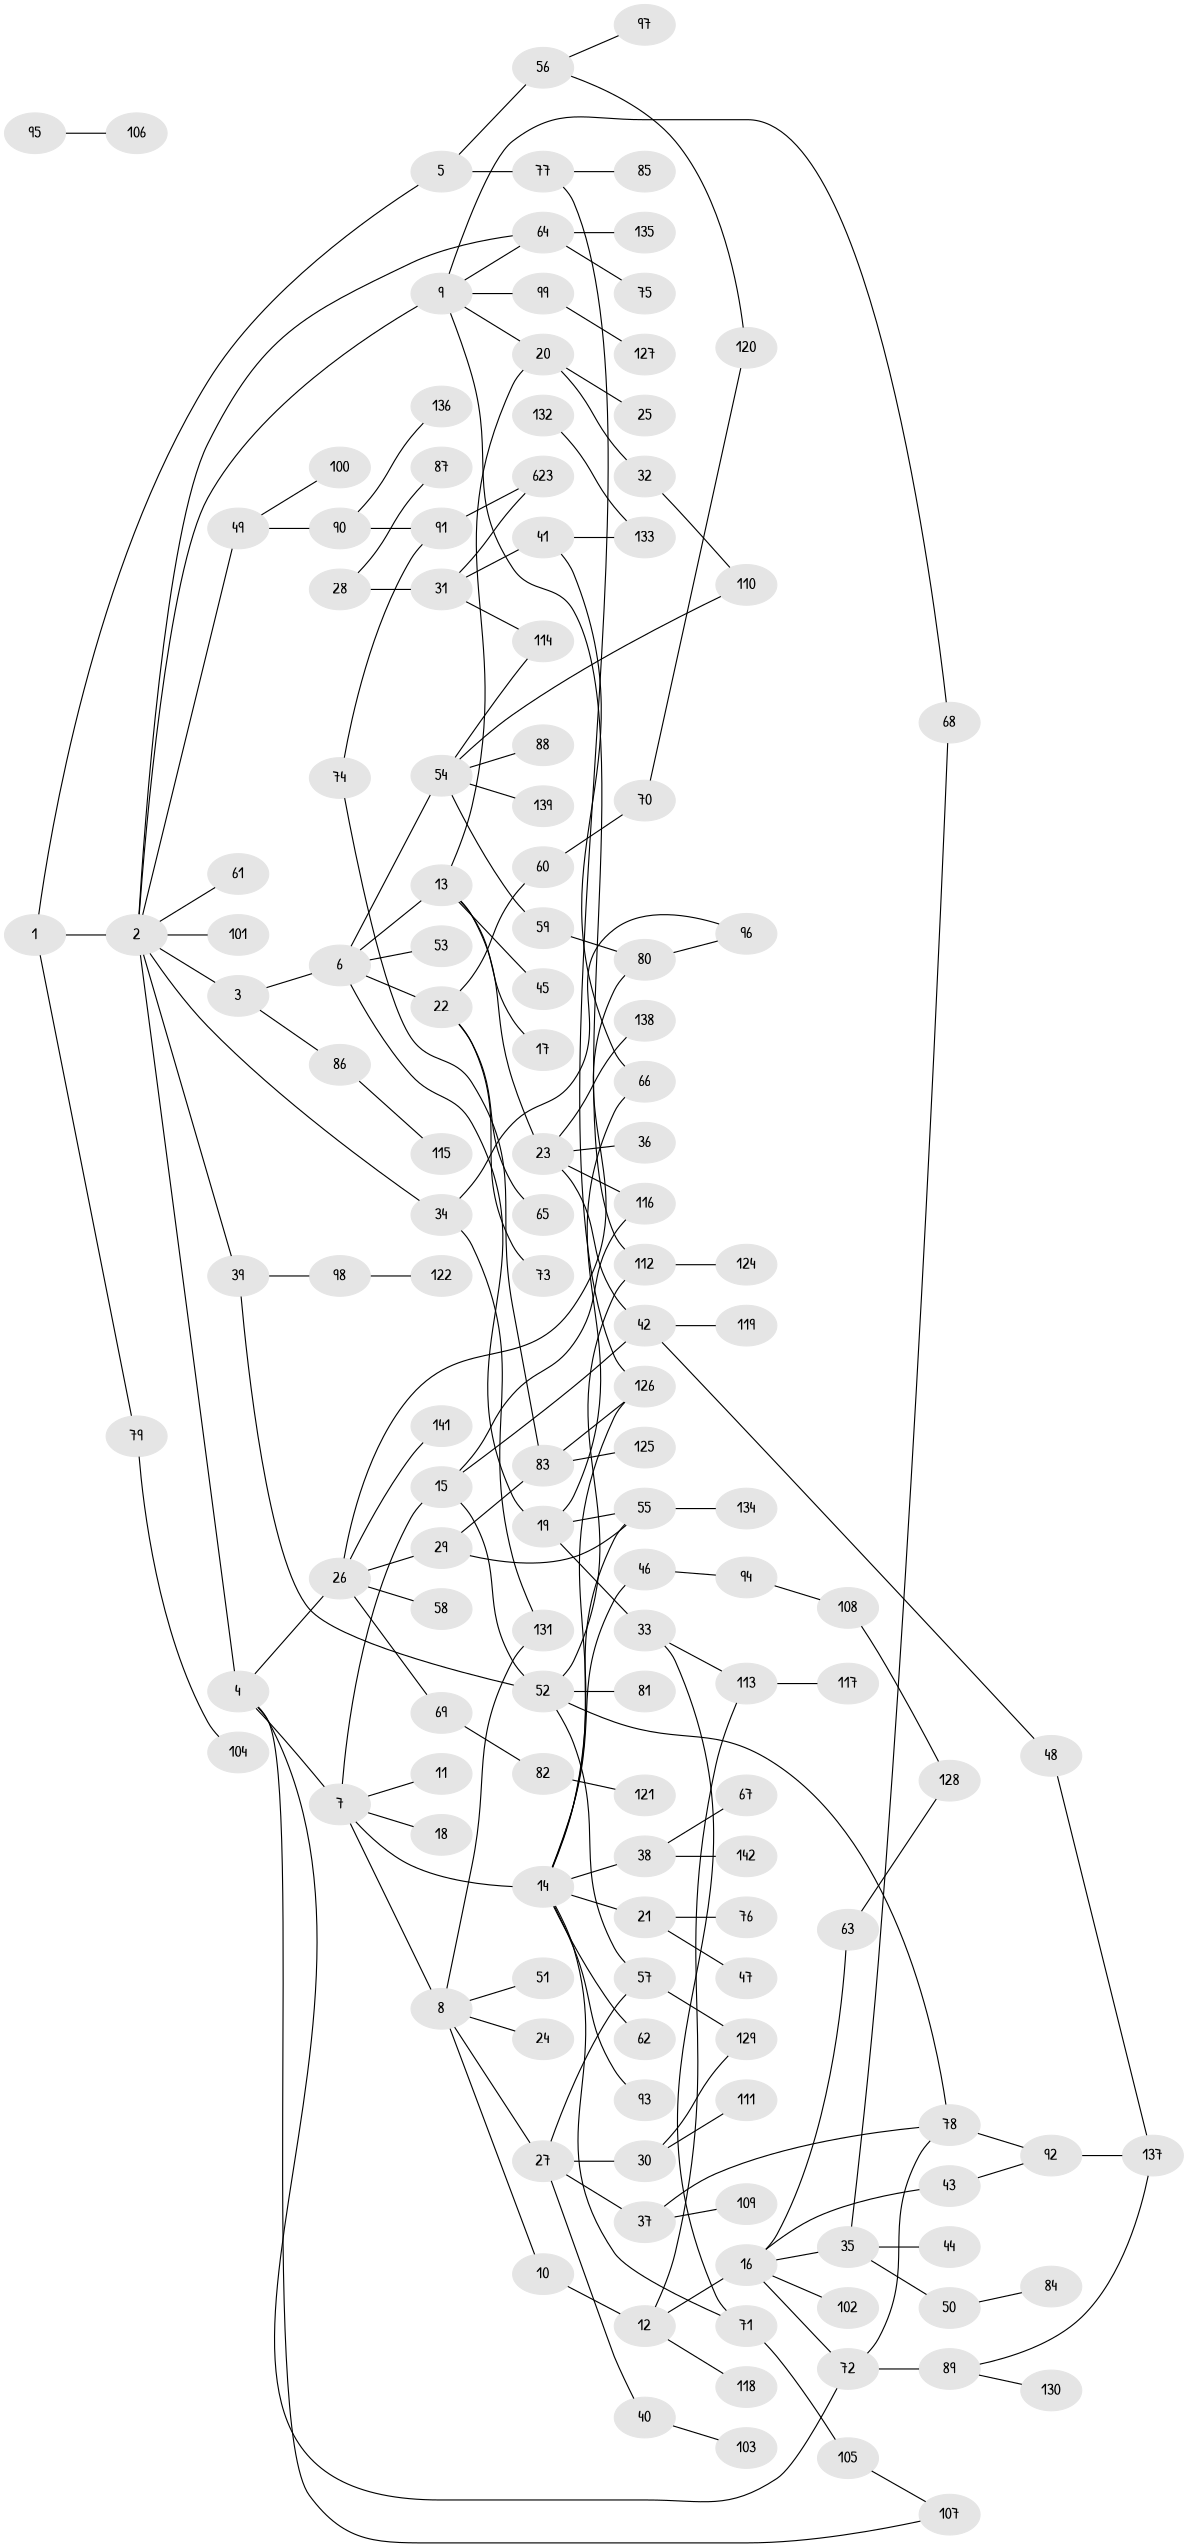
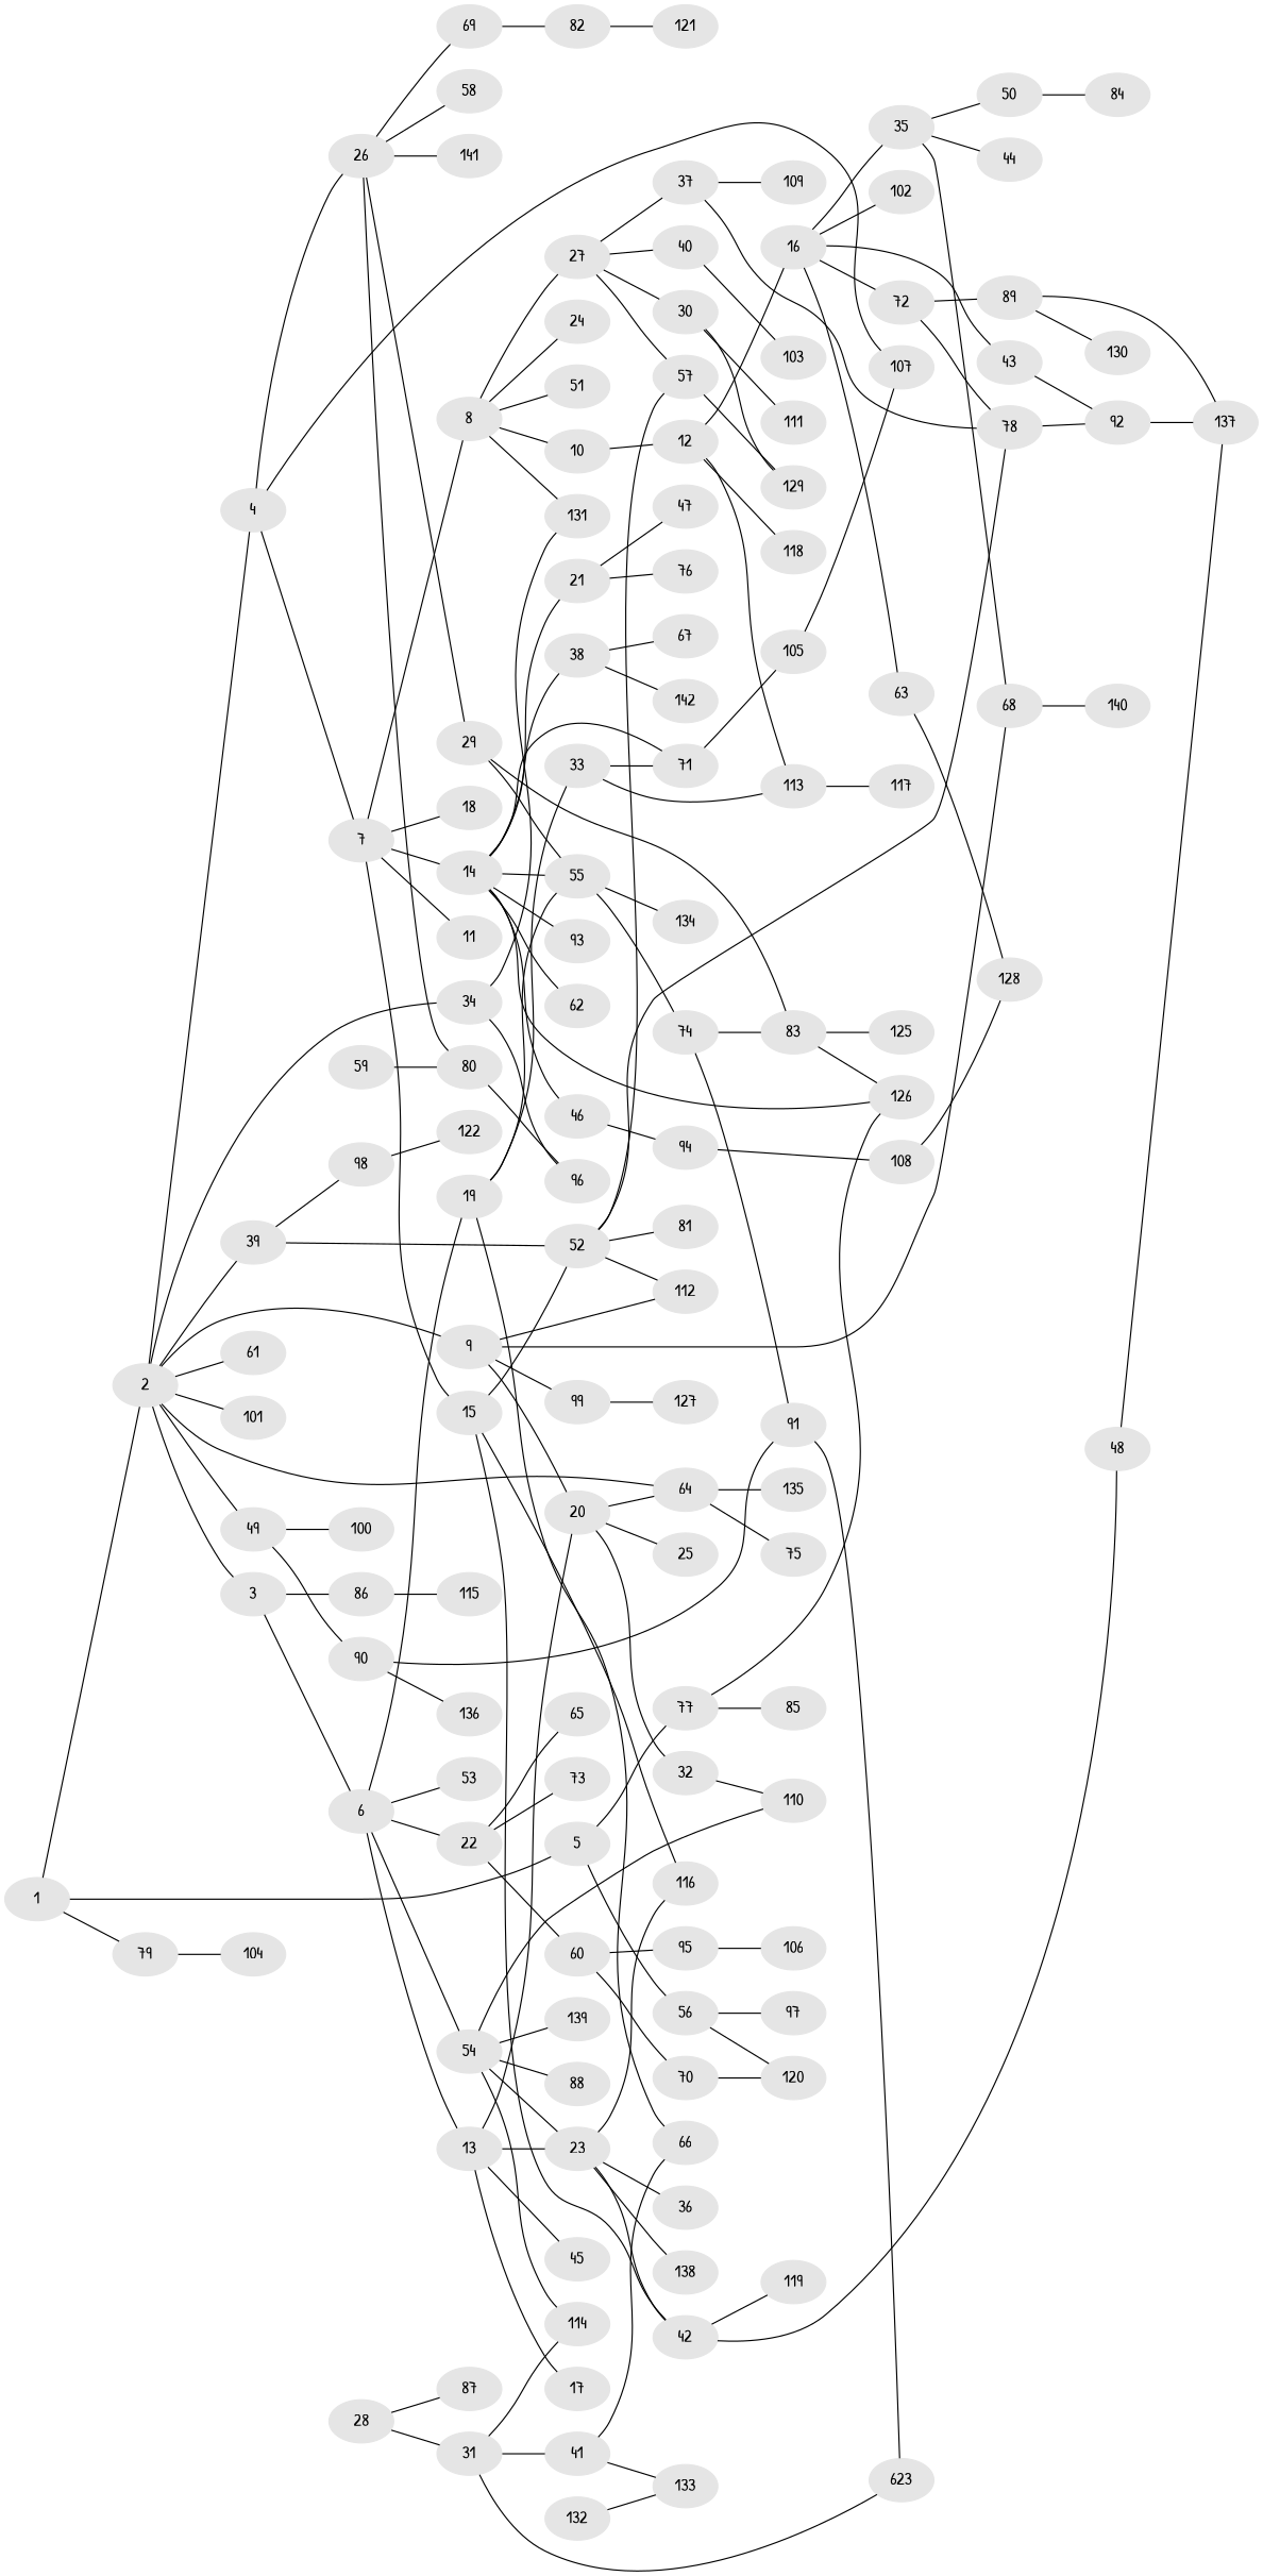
  graph {
    fontname="Patrick Hand"
    rankdir=LR
    node [color=gray90 fontname="Patrick Hand" style=filled]
    edge [fontname="Patrick Hand"]
    1
    2
    5
    79
    3
    4
    9
    34
    39
    49
    61
    64
    101
    56
    77
    104
    6
    86
    7
    26
    72
    107
    20
    68
    99
    112
    131
    96
    52
    98
    90
    100
    75
    135
    13
    19
    22
    53
    54
    115
    8
    11
    14
    15
    18
    29
    58
    69
    80
    141
    78
    89
    97
    120
    126
    85
    17
    23
    45
    55
    33
    66
    60
    65
    73
    114
    110
    59
    88
    139
    10
    24
    27
    51
    21
    38
    46
    62
    71
    93
    42
    116
    12
    30
    37
    40
    57
    25
    32
+   140
    127
-   124
    16
    113
    118
    35
    43
    63
    102
    117
    36
    138
    28
    31
    87
    47
    76
    67
    142
    94
    74
    134
    105
    48
    119
    81
    44
    50
    92
    128
    70
    95
    83
    82
    111
    129
    109
    103
    41
    n130 [label=623]
    125
    133
    84
    122
    137
    108
    132
    91
    136
    106
    121
    130
    1 -- 2
    1 -- 5
    1 -- 79
    2 -- 3
    2 -- 4
    2 -- 9
    2 -- 34
    2 -- 39
    2 -- 49
    2 -- 61
    2 -- 64
    2 -- 101
    5 -- 56
    5 -- 77
    79 -- 104
    3 -- 6
    3 -- 86
    4 -- 7
    4 -- 26
-   4 -- 72
    4 -- 107
-   9 -- 64
+   20 -- 64
    9 -- 20
    9 -- 68
    9 -- 99
    9 -- 112
    34 -- 131
    34 -- 96
    39 -- 52
    39 -- 98
    49 -- 90
    49 -- 100
    64 -- 75
    64 -- 135
    56 -- 97
    56 -- 120
    77 -- 126
    77 -- 85
    6 -- 13
    6 -- 19
    6 -- 22
    6 -- 53
    6 -- 54
    86 -- 115
    7 -- 8
    7 -- 11
    7 -- 14
    7 -- 15
    7 -- 18
    26 -- 29
    26 -- 58
    26 -- 69
    26 -- 80
    26 -- 141
    72 -- 78
    72 -- 89
    20 -- 25
    20 -- 32
+   68 -- 140
    99 -- 127
-   112 -- 124
    52 -- 112
    52 -- 78
    52 -- 57
    52 -- 81
    98 -- 122
    90 -- 91
    90 -- 136
    13 -- 20
    13 -- 17
    13 -- 23
    13 -- 45
    19 -- 55
    19 -- 33
    19 -- 66
    22 -- 60
    22 -- 65
    22 -- 73
    54 -- 114
    54 -- 110
-   54 -- 59
+   54 -- 23
    54 -- 88
    54 -- 139
    8 -- 131
    8 -- 10
    8 -- 24
    8 -- 27
    8 -- 51
    14 -- 126
    14 -- 55
    14 -- 21
    14 -- 38
    14 -- 46
    14 -- 62
    14 -- 71
    14 -- 93
    15 -- 52
    15 -- 42
    15 -- 116
    29 -- 55
    29 -- 83
    69 -- 82
    80 -- 96
    78 -- 92
    89 -- 137
    89 -- 130
    23 -- 42
    23 -- 116
    23 -- 36
    23 -- 138
+   55 -- 74
    55 -- 134
    33 -- 71
    33 -- 113
    60 -- 70
+   60 -- 95
    59 -- 80
    10 -- 12
    27 -- 30
    27 -- 37
    27 -- 40
    27 -- 57
    21 -- 47
    21 -- 76
    38 -- 67
    38 -- 142
    46 -- 94
    71 -- 105
    42 -- 48
    42 -- 119
    12 -- 16
    12 -- 113
    12 -- 118
    30 -- 111
    30 -- 129
    37 -- 78
    37 -- 109
    40 -- 103
    57 -- 129
    32 -- 110
    16 -- 72
    16 -- 35
    16 -- 43
    16 -- 63
    16 -- 102
    113 -- 117
    35 -- 68
    35 -- 44
    35 -- 50
    43 -- 92
    63 -- 128
    28 -- 31
    28 -- 87
    31 -- 114
    31 -- 41
    31 -- n130
    94 -- 108
    74 -- 83
    74 -- 91
    105 -- 107
    48 -- 137
    50 -- 84
    92 -- 137
    70 -- 120
    95 -- 106
    83 -- 126
    83 -- 125
    82 -- 121
    41 -- 66
    41 -- 133
    108 -- 128
    132 -- 133
    91 -- n130
  }
